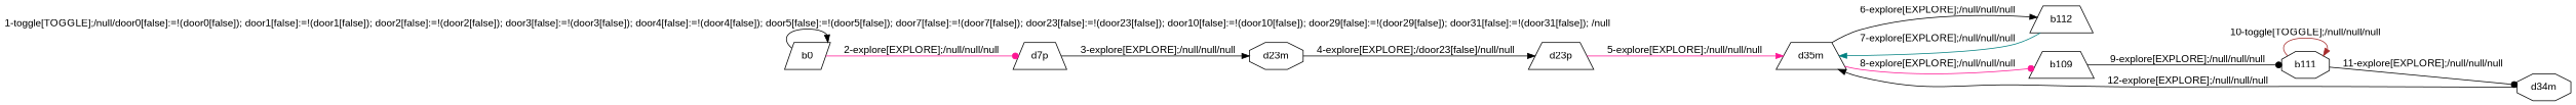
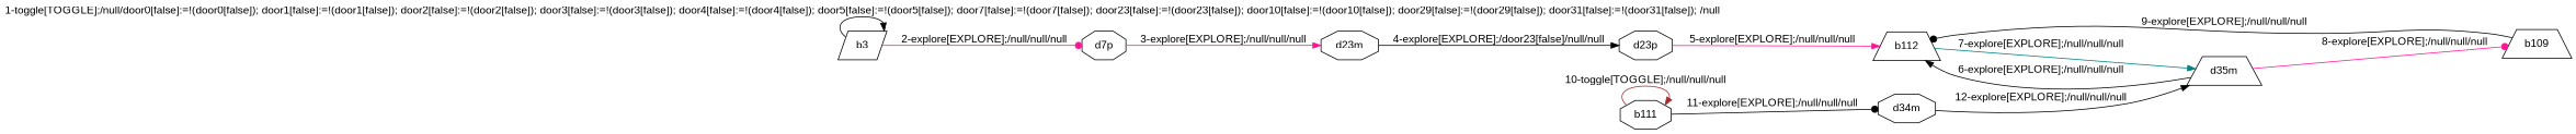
  digraph {
    fontname="Liberation Sans"
    rankdir=LR
    node [fontname="Liberation Sans" shape=trapezium]
    edge [arrowhead=normal color=black fontname="Liberation Sans"]
-   b0 [shape=parallelogram]
-   d7p
+   b0 [shape=parallelogram label=b3]
+   d7p [shape=octagon]
    d23m [shape=octagon]
-   d23p
+   d23p [shape=octagon]
    d35m
    b112
    b109
    b111 [shape=octagon]
    d34m [shape=octagon]
    b0 -> b0 [label="1-toggle[TOGGLE];/null/door0[false]:=!(door0[false]); door1[false]:=!(door1[false]); door2[false]:=!(door2[false]); door3[false]:=!(door3[false]); door4[false]:=!(door4[false]); door5[false]:=!(door5[false]); door7[false]:=!(door7[false]); door23[false]:=!(door23[false]); door10[false]:=!(door10[false]); door29[false]:=!(door29[false]); door31[false]:=!(door31[false]); /null"]
    b0 -> d7p [arrowhead=dot color=deeppink label="2-explore[EXPLORE];/null/null/null"]
-   d7p -> d23m [label="3-explore[EXPLORE];/null/null/null"]
+   d7p -> d23m [color=deeppink label="3-explore[EXPLORE];/null/null/null"]
    d23m -> d23p [label="4-explore[EXPLORE];/door23[false]/null/null"]
-   d23p -> d35m [color=deeppink label="5-explore[EXPLORE];/null/null/null"]
+   d23p -> b112 [color=deeppink label="5-explore[EXPLORE];/null/null/null"]
    d35m -> b112 [label="6-explore[EXPLORE];/null/null/null"]
    d35m -> b109 [arrowhead=dot color=deeppink label="8-explore[EXPLORE];/null/null/null"]
    b112 -> d35m [color=teal label="7-explore[EXPLORE];/null/null/null"]
-   b109 -> b111 [arrowhead=dot label="9-explore[EXPLORE];/null/null/null"]
+   b109 -> b112 [arrowhead=dot label="9-explore[EXPLORE];/null/null/null"]
    b111 -> b111 [color=brown label="10-toggle[TOGGLE];/null/null/null"]
    b111 -> d34m [arrowhead=dot label="11-explore[EXPLORE];/null/null/null"]
    d34m -> d35m [label="12-explore[EXPLORE];/null/null/null"]
  }
